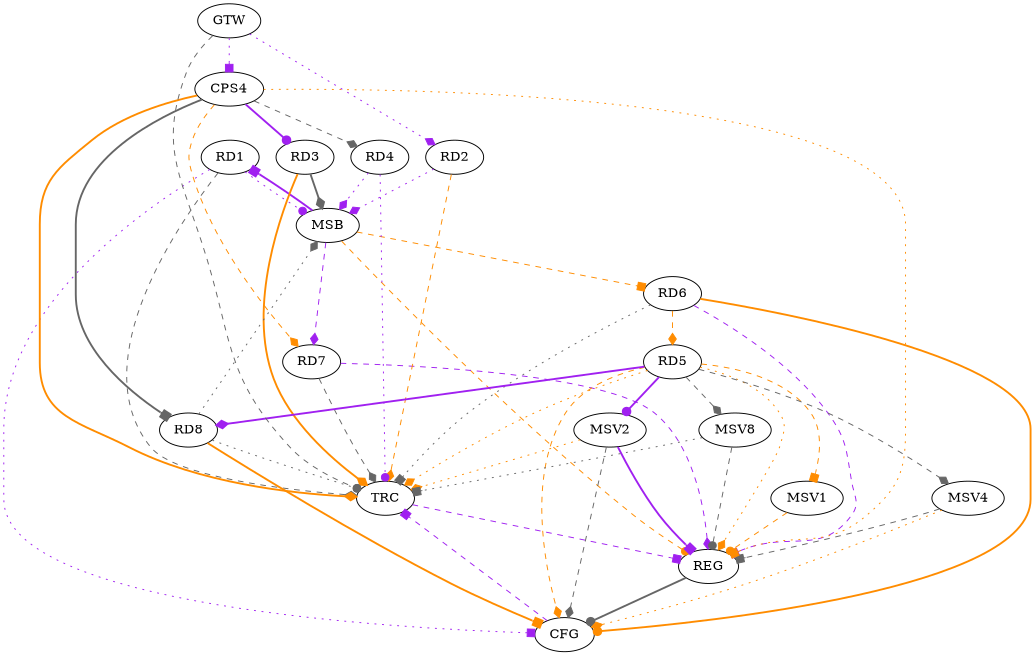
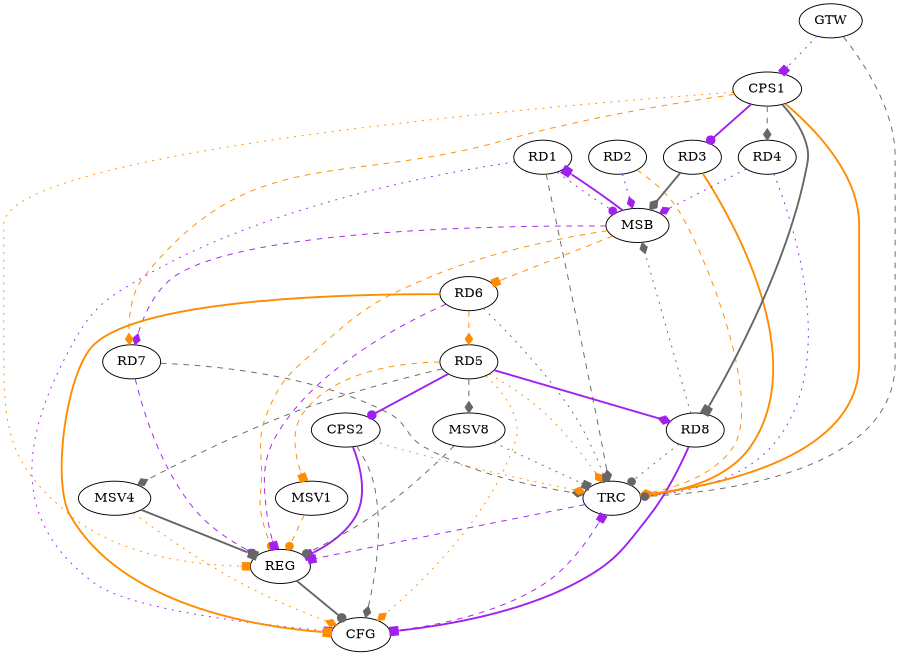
  strict digraph {
    edge [arrowhead=diamond color=purple style=dashed]
    n1 [label=RD1]
    n2 [label=MSB]
    n3 [label=CFG]
    n4 [label=TRC]
    n5 [label=REG]
    n6 [label=RD6]
    n7 [label=RD7]
    n8 [label=RD2]
    n9 [label=RD3]
    n10 [label=RD4]
    n11 [label=RD5]
    n12 [label=RD8]
    n13 [label=MSV1]
-   n14 [label=MSV2]
+   n14 [label=CPS2]
    n15 [label=MSV8]
    n16 [label=MSV4]
-   n17 [label=CPS4]
+   n17 [label=CPS1]
    n18 [label=GTW]
    n1 -> n2 [arrowhead=dot style=dotted]
    n1 -> n3 [arrowhead=box style=dotted]
    n1 -> n4 [color=gray40]
    n2 -> n1 [arrowhead=box style=bold]
    n2 -> n5 [arrowhead=dot color=darkorange]
    n2 -> n6 [arrowhead=box color=darkorange]
    n2 -> n7
    n3 -> n4 [arrowhead=box]
    n4 -> n5 [arrowhead=box]
    n5 -> n3 [arrowhead=dot color=gray40 style=bold]
-   n6 -> n3 [arrowhead=dot color=darkorange style=bold]
+   n6 -> n3 [arrowhead=box color=darkorange style=bold]
    n6 -> n4 [arrowhead=box color=gray40 style=dotted]
    n6 -> n5 [arrowhead=box]
    n6 -> n11 [color=darkorange]
    n7 -> n4 [color=gray40]
    n7 -> n5
    n8 -> n2 [style=dotted]
    n8 -> n4 [color=darkorange]
    n9 -> n2 [color=gray40 style=bold]
    n9 -> n4 [color=darkorange style=bold]
    n10 -> n2 [style=dotted]
    n10 -> n4 [arrowhead=dot style=dotted]
-   n11 -> n3 [color=darkorange]
+   n11 -> n3 [color=darkorange style=dotted]
    n11 -> n4 [color=darkorange style=dotted]
-   n11 -> n5 [color=darkorange style=dotted]
    n11 -> n12 [style=bold]
    n11 -> n13 [arrowhead=box color=darkorange]
    n11 -> n14 [arrowhead=dot style=bold]
    n11 -> n15 [color=gray40]
    n11 -> n16 [color=gray40]
    n12 -> n2 [color=gray40 style=dotted]
-   n12 -> n3 [arrowhead=box color=darkorange style=bold]
+   n12 -> n3 [arrowhead=box style=bold]
    n12 -> n4 [arrowhead=dot color=gray40 style=dotted]
    n13 -> n5 [arrowhead=dot color=darkorange]
    n14 -> n3 [color=gray40]
    n14 -> n4 [color=darkorange style=dotted]
    n14 -> n5 [arrowhead=box style=bold]
    n15 -> n4 [arrowhead=box color=gray40 style=dotted]
    n15 -> n5 [arrowhead=dot color=gray40]
    n16 -> n3 [color=darkorange style=dotted]
-   n16 -> n5 [arrowhead=box color=gray40]
+   n16 -> n5 [arrowhead=box color=gray40 style=bold]
    n17 -> n4 [color=darkorange style=bold]
    n17 -> n5 [arrowhead=box color=darkorange style=dotted]
    n17 -> n7 [color=darkorange]
    n17 -> n9 [arrowhead=dot style=bold]
    n17 -> n10 [color=gray40]
    n17 -> n12 [arrowhead=box color=gray40 style=bold]
    n18 -> n4 [arrowhead=dot color=gray40]
-   n18 -> n8 [style=dotted]
    n18 -> n17 [arrowhead=box style=dotted]
  }
